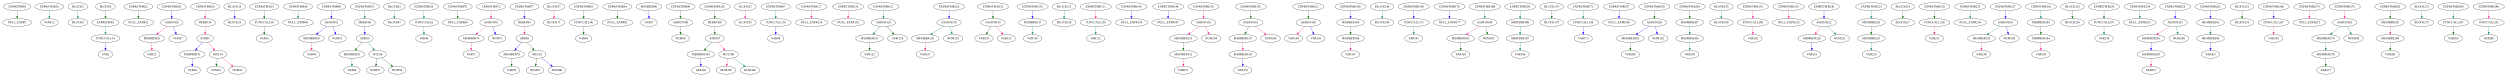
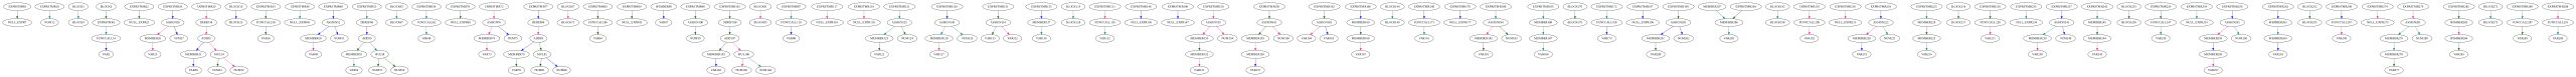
  digraph {
    fontname="Liberation Serif"
    node [fontname="Liberation Serif"]
    edge [color=darkgreen fontname="Liberation Serif"]
    EXPRSTMR8
    NULL_EXPR7
    EXPRSTMR10
    NUM12
    BLOCK5
    BLOCK9
    FUNCCALL14
    VAR2
    EXPRSTMR1
    EXPRSTMR22
    NULL_EXPR21
    MEMBER26
    VAR25
    ASSIGN28
    NUM27
    EXPRSTMR24
    MEMBER31
    VAR30
    MUL34
    NUM33
    NUM32
    ADD35
    DEREF36
    EXPRSTMR29
    BLOCK19
    BLOCK23
    FUNCCALL38
    VAR16
    EXPRSTMR15
    EXPRSTMR46
    NULL_EXPR45
    MEMBER50
    VAR49
    ASSIGN52
    NUM51
    EXPRSTMR48
    MEMBER55
    VAR54
    MUL58
    NUM57
    NUM56
    ADD59
    DEREF60
    EXPRSTMR53
    BLOCK43
    BLOCK47
    FUNCCALL62
    VAR40
    EXPRSTMR39
    EXPRSTMR70
    NULL_EXPR69
    MEMBER74
    VAR73
    ASSIGN76
    NUM75
    EXPRSTMR72
    MEMBER79
    VAR78
    MUL82
    NUM81
    NUM80
    ADD83
    DEREF84
    EXPRSTMR77
    BLOCK67
    BLOCK71
    FUNCCALL86
    VAR64
    EXPRSTMR63
    EXPRSTMR94
    NULL_EXPR93
    MEMBER98
    VAR97
    ASSIGN100
    NUM99
    EXPRSTMR96
    MEMBER103
    VAR102
    MUL106
    NUM105
    NUM104
    ADD107
    DEREF108
    EXPRSTMR101
    BLOCK91
    BLOCK95
    FUNCCALL110
    VAR88
    EXPRSTMR87
    EXPRSTMR117
    NULL_EXPR116
    EXPRSTMR119
    NULL_EXPR118
    MEMBER123
    VAR122
    ASSIGN125
    NUM124
    EXPRSTMR121
    MEMBER128
    VAR127
    ASSIGN130
    NUM129
    EXPRSTMR126
    ASSIGN134
    VAR133
    VAR132
    EXPRSTMR131
    MEMBER137
    VAR136
    EXPRSTMR135
    BLOCK115
    BLOCK120
    FUNCCALL139
    VAR112
    EXPRSTMR111
    EXPRSTMR146
    NULL_EXPR145
    EXPRSTMR148
    NULL_EXPR147
    MEMBER152
    VAR151
    MEMBER153
    ASSIGN155
    NUM154
    EXPRSTMR150
    MEMBER158
    VAR157
    MEMBER159
    ASSIGN161
    NUM160
    EXPRSTMR156
    ASSIGN165
    VAR164
    VAR163
    EXPRSTMR162
    MEMBER168
    VAR167
    MEMBER169
    EXPRSTMR166
    BLOCK144
    BLOCK149
    FUNCCALL171
    VAR141
    EXPRSTMR140
    EXPRSTMR178
    NULL_EXPR177
    MEMBER182
    VAR181
    ASSIGN184
    NUM183
    EXPRSTMR180
    MEMBER187
    VAR186
    MEMBER188
    EXPRSTMR185
    BLOCK176
    BLOCK179
    FUNCCALL190
    VAR173
    EXPRSTMR172
    EXPRSTMR197
    NULL_EXPR196
    MEMBER201
    VAR200
    ASSIGN203
    NUM202
    EXPRSTMR199
    MEMBER206
    VAR205
    MEMBER207
    EXPRSTMR204
    BLOCK195
    BLOCK198
    FUNCCALL209
    VAR192
    EXPRSTMR191
    EXPRSTMR216
    NULL_EXPR215
    MEMBER220
    VAR219
    ASSIGN222
    NUM221
    EXPRSTMR218
    MEMBER225
    VAR224
    MEMBER226
    EXPRSTMR223
    BLOCK214
    BLOCK217
    FUNCCALL228
    VAR211
    EXPRSTMR210
    EXPRSTMR235
    NULL_EXPR234
    MEMBER239
    VAR238
    ASSIGN241
    NUM240
    EXPRSTMR237
    MEMBER244
    VAR243
    MEMBER245
    EXPRSTMR242
    BLOCK233
    BLOCK236
    FUNCCALL247
    VAR230
    EXPRSTMR229
    EXPRSTMR254
    NULL_EXPR253
    MEMBER258
    VAR257
    MEMBER259
    ASSIGN261
    NUM260
    EXPRSTMR256
    MEMBER264
    VAR263
    MEMBER265
    EXPRSTMR262
    BLOCK252
    BLOCK255
    FUNCCALL267
    VAR249
    EXPRSTMR248
    EXPRSTMR274
    NULL_EXPR273
    MEMBER278
    VAR277
    MEMBER279
    ASSIGN281
    NUM280
    EXPRSTMR276
    MEMBER284
    VAR283
    MEMBER285
    EXPRSTMR282
    BLOCK272
    BLOCK275
    FUNCCALL287
    VAR269
    EXPRSTMR268
    FUNCCALL291
    VAR289
    EXPRSTMR288
    BLOCK0
    EXPRSTMR8 -> NULL_EXPR7
    EXPRSTMR10 -> NUM12 [color=teal]
    BLOCK5 -> BLOCK9 [color=teal]
    FUNCCALL14 -> VAR2 [color=blue]
    EXPRSTMR1 -> FUNCCALL14 [color=teal]
    EXPRSTMR22 -> NULL_EXPR21
    MEMBER26 -> VAR25 [color=deeppink]
    ASSIGN28 -> MEMBER26 [color=deeppink]
    ASSIGN28 -> NUM27 [color=blue]
    EXPRSTMR24 -> ASSIGN28 [color=blue]
    MEMBER31 -> VAR30 [color=blue]
    MUL34 -> NUM33
    MUL34 -> NUM32 [color=deeppink]
    ADD35 -> MEMBER31 [color=blue]
    ADD35 -> MUL34 [color=deeppink]
    DEREF36 -> ADD35 [color=deeppink]
    EXPRSTMR29 -> DEREF36 [color=deeppink]
    BLOCK19 -> BLOCK23 [color=blue]
    FUNCCALL38 -> VAR16
    EXPRSTMR15 -> FUNCCALL38
    EXPRSTMR46 -> NULL_EXPR45 [color=teal]
    MEMBER50 -> VAR49 [color=deeppink]
    ASSIGN52 -> MEMBER50 [color=blue]
    ASSIGN52 -> NUM51 [color=blue]
    EXPRSTMR48 -> ASSIGN52 [color=blue]
    MEMBER55 -> VAR54 [color=teal]
    MUL58 -> NUM57
    MUL58 -> NUM56
    ADD59 -> MEMBER55
    ADD59 -> MUL58 [color=teal]
    DEREF60 -> ADD59 [color=blue]
    EXPRSTMR53 -> DEREF60 [color=teal]
    BLOCK43 -> BLOCK47 [color=teal]
    FUNCCALL62 -> VAR40 [color=teal]
    EXPRSTMR39 -> FUNCCALL62 [color=teal]
    EXPRSTMR70 -> NULL_EXPR69
    MEMBER74 -> VAR73 [color=deeppink]
    ASSIGN76 -> MEMBER74 [color=deeppink]
    ASSIGN76 -> NUM75 [color=blue]
    EXPRSTMR72 -> ASSIGN76 [color=deeppink]
    MEMBER79 -> VAR78
    MUL82 -> NUM81
    MUL82 -> NUM80 [color=blue]
    ADD83 -> MEMBER79 [color=blue]
    ADD83 -> MUL82
    DEREF84 -> ADD83 [color=deeppink]
    EXPRSTMR77 -> DEREF84 [color=blue]
    BLOCK67 -> BLOCK71 [color=deeppink]
    FUNCCALL86 -> VAR64
    EXPRSTMR63 -> FUNCCALL86
    EXPRSTMR94 -> NULL_EXPR93
    MEMBER98 -> VAR97 [color=blue]
    ASSIGN100 -> NUM99
    EXPRSTMR96 -> ASSIGN100
    MEMBER103 -> VAR102 [color=blue]
    MUL106 -> NUM105 [color=deeppink]
    MUL106 -> NUM104 [color=teal]
    ADD107 -> MEMBER103
    ADD107 -> MUL106 [color=deeppink]
    DEREF108 -> ADD107
    EXPRSTMR101 -> DEREF108
    BLOCK91 -> BLOCK95 [color=deeppink]
    FUNCCALL110 -> VAR88 [color=blue]
    EXPRSTMR87 -> FUNCCALL110 [color=teal]
    EXPRSTMR117 -> NULL_EXPR116 [color=deeppink]
    EXPRSTMR119 -> NULL_EXPR118 [color=deeppink]
    MEMBER123 -> VAR122
    ASSIGN125 -> MEMBER123 [color=teal]
    ASSIGN125 -> NUM124
    EXPRSTMR121 -> ASSIGN125 [color=teal]
    MEMBER128 -> VAR127 [color=deeppink]
    ASSIGN130 -> MEMBER128 [color=teal]
    ASSIGN130 -> NUM129 [color=teal]
    EXPRSTMR126 -> ASSIGN130 [color=blue]
    ASSIGN134 -> VAR133
    ASSIGN134 -> VAR132 [color=deeppink]
    EXPRSTMR131 -> ASSIGN134
    MEMBER137 -> VAR136 [color=teal]
    EXPRSTMR135 -> MEMBER137 [color=blue]
    BLOCK115 -> BLOCK120 [color=teal]
    FUNCCALL139 -> VAR112 [color=teal]
    EXPRSTMR111 -> FUNCCALL139 [color=deeppink]
    EXPRSTMR146 -> NULL_EXPR145 [color=blue]
    EXPRSTMR148 -> NULL_EXPR147 [color=blue]
    MEMBER152 -> VAR151 [color=deeppink]
    MEMBER153 -> MEMBER152
    ASSIGN155 -> MEMBER153 [color=deeppink]
    ASSIGN155 -> NUM154 [color=deeppink]
    EXPRSTMR150 -> ASSIGN155 [color=deeppink]
    MEMBER158 -> VAR157 [color=blue]
    MEMBER159 -> MEMBER158 [color=deeppink]
    ASSIGN161 -> MEMBER159
    ASSIGN161 -> NUM160 [color=deeppink]
    EXPRSTMR156 -> ASSIGN161
    ASSIGN165 -> VAR164 [color=deeppink]
    ASSIGN165 -> VAR163 [color=blue]
    EXPRSTMR162 -> ASSIGN165
    MEMBER168 -> VAR167 [color=deeppink]
    MEMBER169 -> MEMBER168
    EXPRSTMR166 -> MEMBER169 [color=blue]
    BLOCK144 -> BLOCK149 [color=teal]
    FUNCCALL171 -> VAR141 [color=teal]
    EXPRSTMR140 -> FUNCCALL171 [color=blue]
    EXPRSTMR178 -> NULL_EXPR177 [color=blue]
    MEMBER182 -> VAR181
    ASSIGN184 -> MEMBER182 [color=deeppink]
    ASSIGN184 -> NUM183
    EXPRSTMR180 -> ASSIGN184 [color=teal]
    MEMBER187 -> VAR186 [color=teal]
    MEMBER188 -> MEMBER187 [color=teal]
    EXPRSTMR185 -> MEMBER188 [color=teal]
    BLOCK176 -> BLOCK179
    FUNCCALL190 -> VAR173 [color=blue]
    EXPRSTMR172 -> FUNCCALL190 [color=teal]
    EXPRSTMR197 -> NULL_EXPR196 [color=blue]
    MEMBER201 -> VAR200
    ASSIGN203 -> MEMBER201 [color=blue]
    ASSIGN203 -> NUM202 [color=blue]
    EXPRSTMR199 -> ASSIGN203
    MEMBER206 -> VAR205 [color=teal]
    MEMBER207 -> MEMBER206 [color=teal]
-   EXPRSTMR204 -> MEMBER207
+   EXPRSTMR204 -> MEMBER206
    BLOCK195 -> BLOCK198 [color=teal]
    FUNCCALL209 -> VAR192 [color=deeppink]
    EXPRSTMR191 -> FUNCCALL209 [color=deeppink]
    EXPRSTMR216 -> NULL_EXPR215 [color=deeppink]
    MEMBER220 -> VAR219 [color=blue]
    ASSIGN222 -> MEMBER220 [color=deeppink]
    ASSIGN222 -> NUM221 [color=teal]
    EXPRSTMR218 -> ASSIGN222 [color=blue]
    MEMBER225 -> VAR224 [color=teal]
    MEMBER226 -> MEMBER225
    EXPRSTMR223 -> MEMBER226 [color=teal]
    BLOCK214 -> BLOCK217
    FUNCCALL228 -> VAR211 [color=deeppink]
    EXPRSTMR210 -> FUNCCALL228
    EXPRSTMR235 -> NULL_EXPR234 [color=teal]
    MEMBER239 -> VAR238 [color=deeppink]
    ASSIGN241 -> MEMBER239 [color=teal]
    ASSIGN241 -> NUM240 [color=blue]
    EXPRSTMR237 -> ASSIGN241 [color=blue]
    MEMBER244 -> VAR243 [color=deeppink]
    MEMBER245 -> MEMBER244
    EXPRSTMR242 -> MEMBER245 [color=teal]
    BLOCK233 -> BLOCK236
    FUNCCALL247 -> VAR230 [color=teal]
    EXPRSTMR229 -> FUNCCALL247
    EXPRSTMR254 -> NULL_EXPR253 [color=teal]
    MEMBER258 -> VAR257 [color=deeppink]
    MEMBER259 -> MEMBER258 [color=blue]
    ASSIGN261 -> MEMBER259 [color=deeppink]
    ASSIGN261 -> NUM260 [color=teal]
    EXPRSTMR256 -> ASSIGN261 [color=blue]
    MEMBER264 -> VAR263 [color=blue]
    MEMBER265 -> MEMBER264 [color=teal]
    EXPRSTMR262 -> MEMBER265 [color=blue]
    BLOCK252 -> BLOCK255
    FUNCCALL267 -> VAR249 [color=deeppink]
    EXPRSTMR248 -> FUNCCALL267 [color=blue]
    EXPRSTMR274 -> NULL_EXPR273 [color=deeppink]
    MEMBER278 -> VAR277
    MEMBER279 -> MEMBER278 [color=teal]
    ASSIGN281 -> MEMBER279 [color=teal]
    ASSIGN281 -> NUM280 [color=teal]
    EXPRSTMR276 -> ASSIGN281 [color=deeppink]
    MEMBER284 -> VAR283
    MEMBER285 -> MEMBER284 [color=deeppink]
    EXPRSTMR282 -> MEMBER285
    BLOCK272 -> BLOCK275 [color=teal]
    FUNCCALL287 -> VAR269
    EXPRSTMR268 -> FUNCCALL287 [color=teal]
    FUNCCALL291 -> VAR289 [color=teal]
    EXPRSTMR288 -> FUNCCALL291 [color=deeppink]
    BLOCK0 -> EXPRSTMR1
  }
